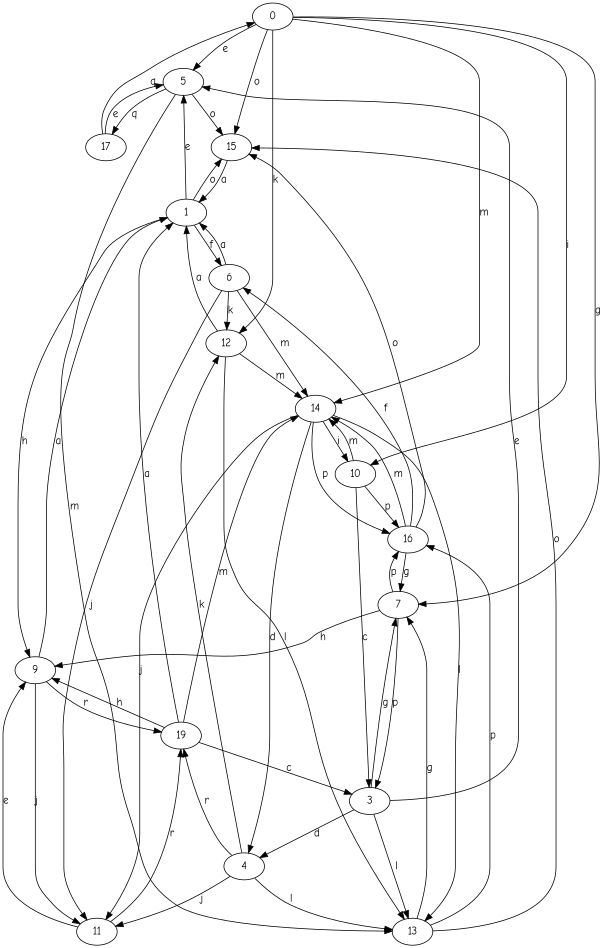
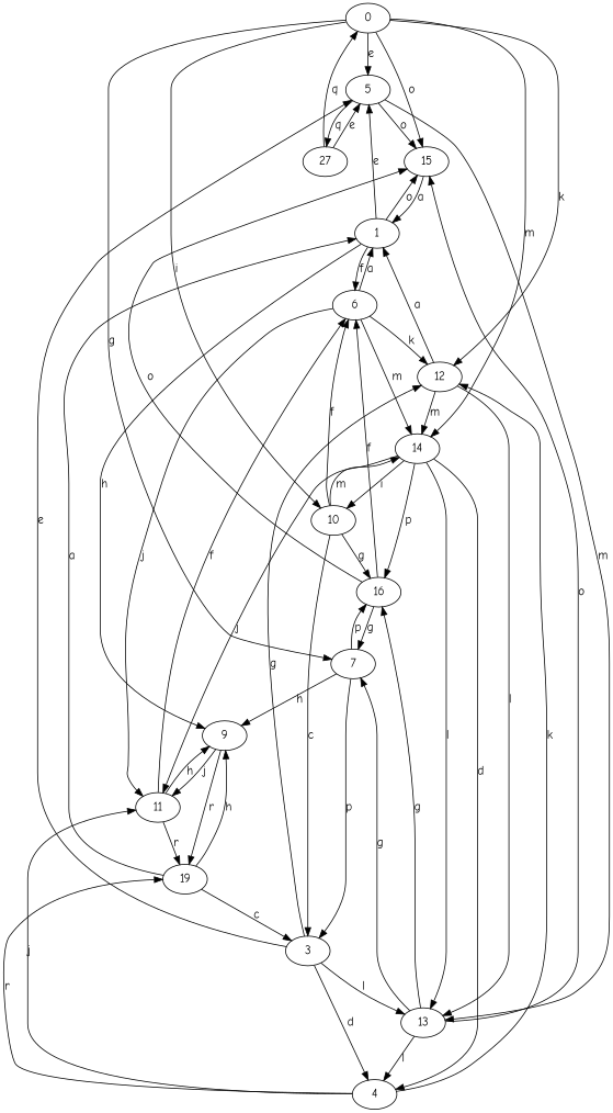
  strict digraph {
    fontname="Comic Neue"
    node [fontname="Comic Neue"]
    edge [fontname="Comic Neue"]
    0
    5
    7
    10
    12
    14
    15
-   17
+   17 [label=27]
    13
    9
    3
    16
    6
    1
    4
    11
    19
    0 -> 5 [label=e]
    0 -> 7 [label=g]
    0 -> 10 [label=i]
    0 -> 12 [label=k]
    0 -> 14 [label=m]
    0 -> 15 [label=o]
    5 -> 15 [label=o]
    5 -> 17 [label=q]
    5 -> 13 [label=m]
    7 -> 9 [label=h]
    7 -> 3 [label=p]
    7 -> 16 [label=p]
    10 -> 14 [label=m]
    10 -> 3 [label=c]
-   10 -> 16 [label=p]
+   10 -> 16 [label=g]
+   10 -> 6 [label=f]
    12 -> 14 [label=m]
    12 -> 13 [label=l]
    12 -> 1 [label=a]
    14 -> 10 [label=i]
    14 -> 13 [label=l]
    14 -> 16 [label=p]
    14 -> 4 [label=d]
    14 -> 11 [label=j]
    15 -> 1 [label=a]
    17 -> 0 [label=q]
    17 -> 5 [label=e]
    13 -> 7 [label=g]
    13 -> 15 [label=o]
-   13 -> 16 [label=p]
-   9 -> 1 [label=a]
+   13 -> 16 [label=g]
    9 -> 11 [label=j]
    9 -> 19 [label=r]
    3 -> 5 [label=e]
-   3 -> 7 [label=g]
+   3 -> 12 [label=g]
    3 -> 13 [label=l]
    3 -> 4 [label=d]
    16 -> 7 [label=g]
-   16 -> 14 [label=m]
    16 -> 15 [label=o]
    16 -> 6 [label=f]
    6 -> 12 [label=k]
    6 -> 14 [label=m]
    6 -> 1 [label=a]
    6 -> 11 [label=j]
    1 -> 5 [label=e]
    1 -> 15 [label=o]
    1 -> 9 [label=h]
    1 -> 6 [label=f]
    4 -> 12 [label=k]
-   4 -> 13 [label=l]
+   13 -> 4 [label=l]
    4 -> 11 [label=j]
    4 -> 19 [label=r]
-   11 -> 9 [label=e]
+   11 -> 9 [label=h]
+   11 -> 6 [label=f]
    11 -> 19 [label=r]
-   19 -> 14 [label=m]
    19 -> 9 [label=h]
    19 -> 3 [label=c]
    19 -> 1 [label=a]
  }
